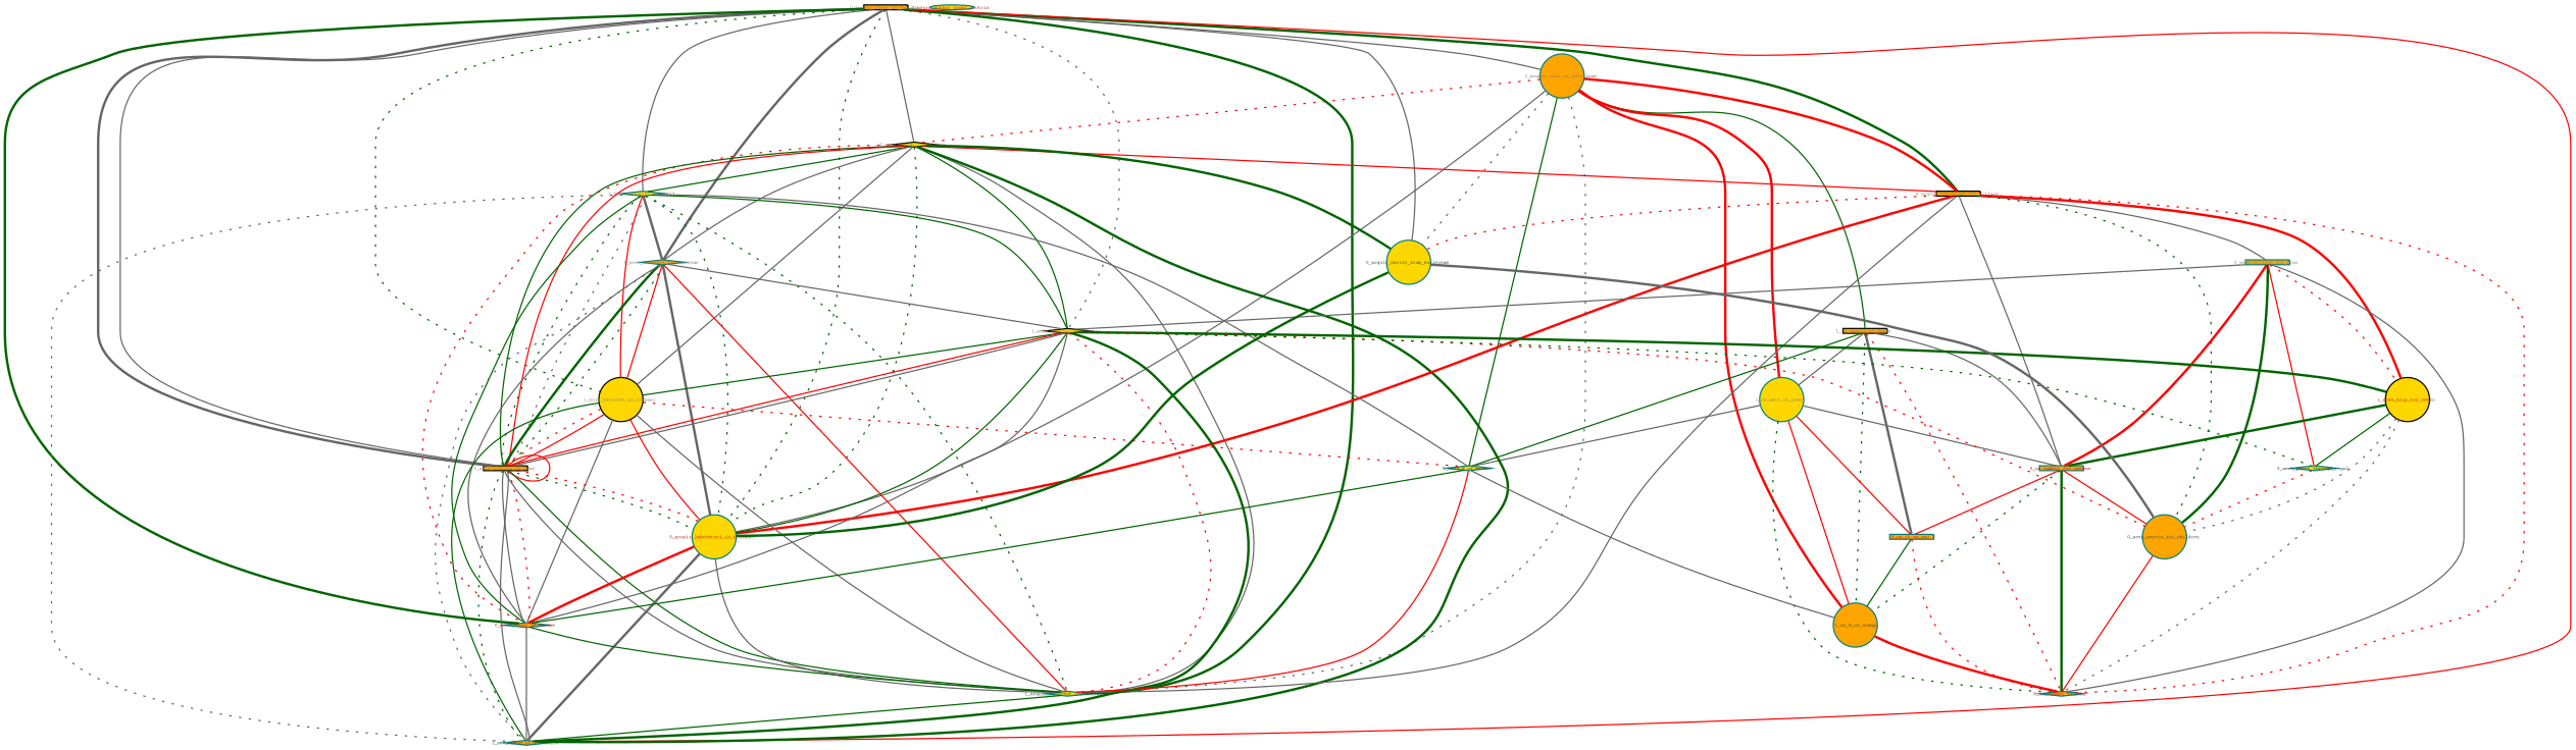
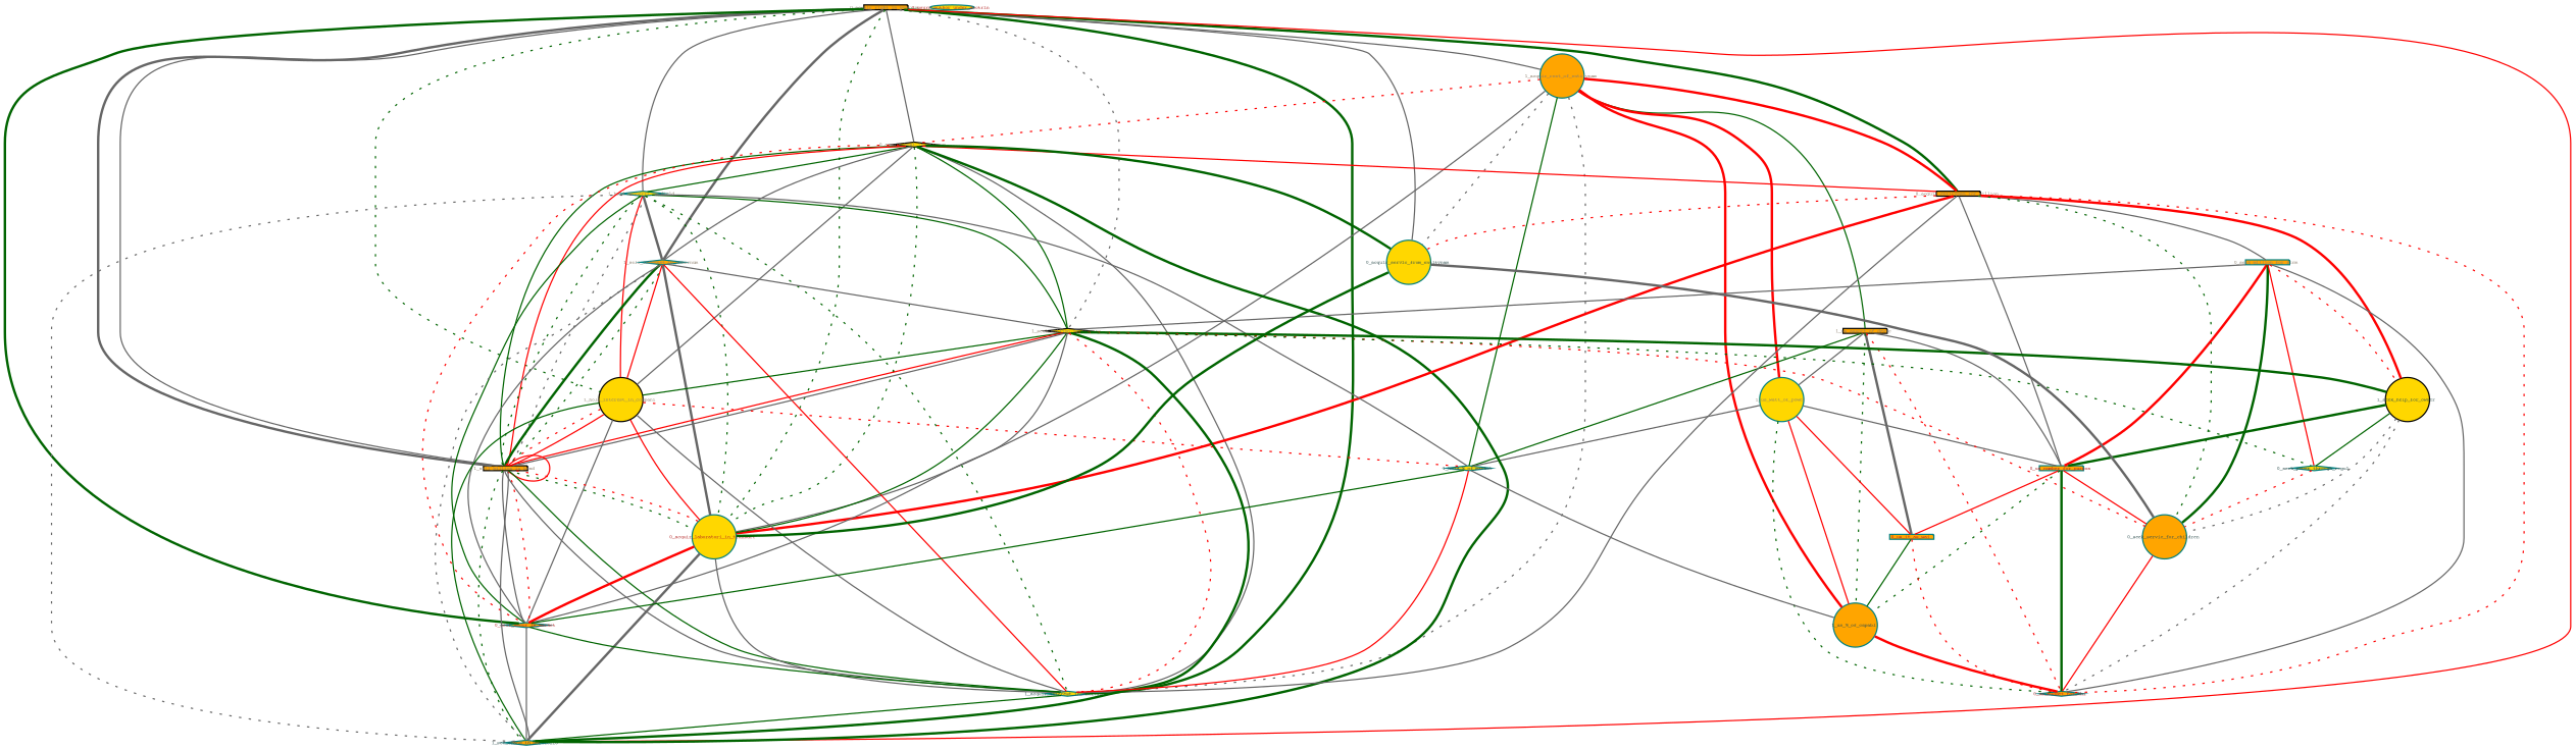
  graph {
    fontname="Courier Prime"
    node [color=teal fillcolor=orange fixedsize=true fontcolor="#8b7d6b" fontname="Courier Prime" fontsize=4 shape=diamond style=filled]
    edge [color=gray40 fontname="Courier Prime" style=solid w=1]
    "0_acquir_right_in_yearnum " [color=black height=.06 shape=note width=.5]
    "1_acquir_rest_of_entitynam " [height=.06 shape=circle width=.5]
    "1_us_assort_of_devic " [color=black height=.06 shape=note width=.5]
    "1_us_watt_of_power " [fillcolor=gold height=.06 shape=circle width=.5]
    "0_acquir_busi_in_yearnum " [color=black fillcolor=gold height=.06 width=.5]
    "0_acquir_entitynam_for_million " [color=black height=.06 shape=note width=.5]
    "0_seek_million_for_firm " [height=.06 shape=note width=.5]
    "1_hold_properti_in_field " [fillcolor=gold height=.06 width=.5]
    "1_sell_interest_in_othernum " [height=.06 width=.5]
    "1_seek_million_in_increas " [color=black fillcolor=gold height=.06 width=.5]
    "1_hold_interest_in_compani " [color=black fillcolor=gold height=.06 shape=circle width=.5]
    "1_sell_billion_in_bond " [color=black height=.06 shape=note width=.5]
-   "1_seek_help_for_owner " [color=black fillcolor=gold fontcolor="#b22222" height=.06 shape=circle width=.5]
+   "1_seek_help_for_owner " [color=black fillcolor=gold fontcolor="#2f4f4f" height=.06 shape=circle width=.5]
    "0_us_number_for_purpos " [fontcolor="#b22222" height=.06 shape=note width=.5]
    "0_acquir_laboratori_in_transact " [fillcolor=gold fontcolor="#b22222" height=.06 shape=circle width=.5]
    "0_us_it_as_wai " [fontcolor="#b22222" height=.06 shape=note width=.5]
    "1_usurp_author_under_doctrin " [fillcolor=gold fontcolor="#b22222" height=.06 shape=ellipse width=.5]
    "0_sell_secur_in_market " [fontcolor="#b22222" height=.06 width=.5]
    "0_us_budget_for_thi " [fontcolor="#b22222" height=.06 width=.5]
    "0_acquir_servic_from_entitynam " [fillcolor=gold fontcolor="#2f4f4f" height=.06 shape=circle width=.5]
    "1_acquir_interest_in_entitynam " [fillcolor=gold fontcolor="#2f4f4f" height=.06 width=.5]
    "1_see_chang_in_portfolio " [fontcolor="#2f4f4f" height=.06 width=.5]
    "1_hold_%_of_market " [fillcolor=gold fontcolor="#2f4f4f" height=.06 width=.5]
-   "1_us_%_of_capabl " [fontcolor="#2f4f4f" height=.06 shape=circle width=.5 label="1_us_%_of_chang"]
+   "1_us_%_of_capabl " [fontcolor="#2f4f4f" height=.06 shape=circle width=.5]
    "0_seek_servic_for_children " [fontcolor="#2f4f4f" height=.06 shape=circle width=.5]
    "0_seek_power_through_regul " [fillcolor=gold fontcolor="#2f4f4f" height=.06 width=.5]
    subgraph sub_1 {
      "0_acquir_right_in_yearnum "
      "1_acquir_rest_of_entitynam "
      "1_us_assort_of_devic "
      "1_us_watt_of_power "
      "0_acquir_busi_in_yearnum "
      "0_acquir_entitynam_for_million "
      "0_seek_million_for_firm "
      "1_hold_properti_in_field "
      "1_sell_interest_in_othernum "
      "1_seek_million_in_increas "
      "1_hold_interest_in_compani "
      "1_sell_billion_in_bond "
    }
    subgraph sub_2 {
      "1_seek_help_for_owner "
      "0_us_number_for_purpos "
      "0_acquir_laboratori_in_transact "
      "0_us_it_as_wai "
      "1_usurp_author_under_doctrin "
      "0_sell_secur_in_market "
      "0_us_budget_for_thi "
    }
    "0_acquir_right_in_yearnum " -- "1_acquir_rest_of_entitynam "
    "0_acquir_right_in_yearnum " -- "0_acquir_busi_in_yearnum " [w=3]
    "0_acquir_right_in_yearnum " -- "0_acquir_entitynam_for_million " [color=darkgreen style=bold]
    "0_acquir_right_in_yearnum " -- "1_hold_properti_in_field "
    "0_acquir_right_in_yearnum " -- "1_sell_interest_in_othernum " [style=bold]
    "0_acquir_right_in_yearnum " -- "1_seek_million_in_increas " [style=dotted]
    "0_acquir_right_in_yearnum " -- "1_hold_interest_in_compani " [color=darkgreen style=dotted]
    "0_acquir_right_in_yearnum " -- "1_sell_billion_in_bond " [style=bold]
    "0_acquir_right_in_yearnum " -- "1_sell_billion_in_bond "
    "0_acquir_right_in_yearnum " -- "0_acquir_laboratori_in_transact " [color=darkgreen style=dotted w=2]
    "0_acquir_right_in_yearnum " -- "0_sell_secur_in_market " [color=darkgreen style=bold]
    "0_acquir_right_in_yearnum " -- "0_acquir_servic_from_entitynam "
    "0_acquir_right_in_yearnum " -- "1_acquir_interest_in_entitynam " [color=darkgreen style=bold w=2]
    "0_acquir_right_in_yearnum " -- "1_see_chang_in_portfolio " [color=red]
    "1_acquir_rest_of_entitynam " -- "1_us_assort_of_devic " [color=darkgreen]
    "1_acquir_rest_of_entitynam " -- "1_us_watt_of_power " [color=red style=bold]
    "1_acquir_rest_of_entitynam " -- "0_acquir_busi_in_yearnum " [color=red style=dotted]
    "1_acquir_rest_of_entitynam " -- "0_acquir_entitynam_for_million " [color=red style=bold]
    "1_acquir_rest_of_entitynam " -- "0_acquir_laboratori_in_transact "
    "1_acquir_rest_of_entitynam " -- "0_acquir_servic_from_entitynam " [style=dotted w=2]
    "1_acquir_rest_of_entitynam " -- "1_acquir_interest_in_entitynam " [style=dotted w=2]
    "1_acquir_rest_of_entitynam " -- "1_hold_%_of_market " [color=darkgreen]
    "1_acquir_rest_of_entitynam " -- "1_us_%_of_capabl " [color=red style=bold]
    "1_us_assort_of_devic " -- "1_us_watt_of_power " [w=2]
    "1_us_assort_of_devic " -- "0_us_number_for_purpos "
    "1_us_assort_of_devic " -- "0_us_it_as_wai " [style=bold]
    "1_us_assort_of_devic " -- "0_us_budget_for_thi " [color=red style=dotted]
    "1_us_assort_of_devic " -- "1_hold_%_of_market " [color=darkgreen]
    "1_us_assort_of_devic " -- "1_us_%_of_capabl " [color=darkgreen style=dotted w=2]
    "1_us_watt_of_power " -- "0_us_number_for_purpos "
    "1_us_watt_of_power " -- "0_us_it_as_wai " [color=red]
    "1_us_watt_of_power " -- "0_us_budget_for_thi " [color=darkgreen style=dotted]
    "1_us_watt_of_power " -- "1_hold_%_of_market "
    "1_us_watt_of_power " -- "1_us_%_of_capabl " [color=red w=2]
    "0_acquir_busi_in_yearnum " -- "0_acquir_entitynam_for_million " [color=red]
    "0_acquir_busi_in_yearnum " -- "1_hold_properti_in_field " [color=darkgreen]
    "0_acquir_busi_in_yearnum " -- "1_sell_interest_in_othernum "
    "0_acquir_busi_in_yearnum " -- "1_seek_million_in_increas " [color=darkgreen]
    "0_acquir_busi_in_yearnum " -- "1_hold_interest_in_compani "
    "0_acquir_busi_in_yearnum " -- "1_sell_billion_in_bond " [color=darkgreen]
    "0_acquir_busi_in_yearnum " -- "1_sell_billion_in_bond " [color=red]
    "0_acquir_busi_in_yearnum " -- "0_acquir_laboratori_in_transact " [color=darkgreen style=dotted w=2]
    "0_acquir_busi_in_yearnum " -- "0_sell_secur_in_market " [color=red style=dotted]
    "0_acquir_busi_in_yearnum " -- "0_acquir_servic_from_entitynam " [color=darkgreen style=bold]
    "0_acquir_busi_in_yearnum " -- "1_acquir_interest_in_entitynam " [w=2]
    "0_acquir_busi_in_yearnum " -- "1_see_chang_in_portfolio " [color=darkgreen style=bold]
    "0_acquir_entitynam_for_million " -- "0_seek_million_for_firm "
    "0_acquir_entitynam_for_million " -- "1_seek_help_for_owner " [color=red style=bold]
    "0_acquir_entitynam_for_million " -- "0_us_number_for_purpos "
    "0_acquir_entitynam_for_million " -- "0_acquir_laboratori_in_transact " [color=red style=bold]
    "0_acquir_entitynam_for_million " -- "0_us_budget_for_thi " [color=red style=dotted]
    "0_acquir_entitynam_for_million " -- "0_acquir_servic_from_entitynam " [color=red style=dotted]
    "0_acquir_entitynam_for_million " -- "1_acquir_interest_in_entitynam "
    "0_acquir_entitynam_for_million " -- "0_seek_servic_for_children " [color=darkgreen style=dotted]
    "0_seek_million_for_firm " -- "1_seek_million_in_increas " [w=2]
    "0_seek_million_for_firm " -- "1_seek_help_for_owner " [color=red style=dotted w=2]
    "0_seek_million_for_firm " -- "0_us_number_for_purpos " [color=red style=bold]
    "0_seek_million_for_firm " -- "0_us_budget_for_thi "
    "0_seek_million_for_firm " -- "0_seek_servic_for_children " [color=darkgreen style=bold w=2]
    "0_seek_million_for_firm " -- "0_seek_power_through_regul " [color=red]
    "1_hold_properti_in_field " -- "1_sell_interest_in_othernum " [style=bold]
    "1_hold_properti_in_field " -- "1_seek_million_in_increas " [color=darkgreen]
    "1_hold_properti_in_field " -- "1_hold_interest_in_compani " [color=red w=2]
    "1_hold_properti_in_field " -- "1_sell_billion_in_bond " [color=darkgreen style=dotted]
    "1_hold_properti_in_field " -- "1_sell_billion_in_bond " [style=dotted]
    "1_hold_properti_in_field " -- "0_acquir_laboratori_in_transact " [color=darkgreen style=dotted]
    "1_hold_properti_in_field " -- "0_sell_secur_in_market " [color=darkgreen]
    "1_hold_properti_in_field " -- "1_acquir_interest_in_entitynam " [color=darkgreen style=dotted]
    "1_hold_properti_in_field " -- "1_see_chang_in_portfolio " [style=dotted]
    "1_hold_properti_in_field " -- "1_hold_%_of_market "
    "1_sell_interest_in_othernum " -- "1_seek_million_in_increas "
    "1_sell_interest_in_othernum " -- "1_hold_interest_in_compani " [color=red w=2]
    "1_sell_interest_in_othernum " -- "1_sell_billion_in_bond " [color=darkgreen style=bold w=2]
    "1_sell_interest_in_othernum " -- "1_sell_billion_in_bond " [color=darkgreen style=dotted w=2]
    "1_sell_interest_in_othernum " -- "0_acquir_laboratori_in_transact " [style=bold]
    "1_sell_interest_in_othernum " -- "0_sell_secur_in_market " [w=2]
    "1_sell_interest_in_othernum " -- "1_acquir_interest_in_entitynam " [color=red w=2]
    "1_sell_interest_in_othernum " -- "1_see_chang_in_portfolio " [style=dotted]
    "1_seek_million_in_increas " -- "1_hold_interest_in_compani " [color=darkgreen]
    "1_seek_million_in_increas " -- "1_sell_billion_in_bond " [color=red]
    "1_seek_million_in_increas " -- "1_sell_billion_in_bond "
    "1_seek_million_in_increas " -- "1_seek_help_for_owner " [color=darkgreen style=bold]
    "1_seek_million_in_increas " -- "0_acquir_laboratori_in_transact " [color=darkgreen]
    "1_seek_million_in_increas " -- "0_sell_secur_in_market "
    "1_seek_million_in_increas " -- "1_acquir_interest_in_entitynam " [color=red style=dotted]
    "1_seek_million_in_increas " -- "1_see_chang_in_portfolio " [color=darkgreen style=bold]
    "1_seek_million_in_increas " -- "0_seek_servic_for_children " [color=red style=dotted]
    "1_seek_million_in_increas " -- "0_seek_power_through_regul " [color=darkgreen style=dotted]
    "1_hold_interest_in_compani " -- "1_sell_billion_in_bond " [color=red style=dotted]
    "1_hold_interest_in_compani " -- "1_sell_billion_in_bond " [color=red]
    "1_hold_interest_in_compani " -- "0_acquir_laboratori_in_transact " [color=red]
    "1_hold_interest_in_compani " -- "0_sell_secur_in_market "
    "1_hold_interest_in_compani " -- "1_acquir_interest_in_entitynam " [w=2]
    "1_hold_interest_in_compani " -- "1_see_chang_in_portfolio " [color=darkgreen]
    "1_hold_interest_in_compani " -- "1_hold_%_of_market " [color=red style=dotted]
    "1_sell_billion_in_bond " -- "1_sell_billion_in_bond " [color=red w=4]
    "1_sell_billion_in_bond " -- "0_acquir_laboratori_in_transact " [color=darkgreen style=dotted]
    "1_sell_billion_in_bond " -- "0_sell_secur_in_market " [w=2]
    "1_sell_billion_in_bond " -- "0_sell_secur_in_market " [color=red style=dotted w=2]
    "1_sell_billion_in_bond " -- "1_acquir_interest_in_entitynam "
    "1_sell_billion_in_bond " -- "1_acquir_interest_in_entitynam " [color=darkgreen]
    "1_sell_billion_in_bond " -- "1_see_chang_in_portfolio " [color=darkgreen style=dotted]
    "1_sell_billion_in_bond " -- "1_see_chang_in_portfolio "
    "1_seek_help_for_owner " -- "0_us_number_for_purpos " [color=darkgreen style=bold]
    "1_seek_help_for_owner " -- "0_us_budget_for_thi " [style=dotted]
    "1_seek_help_for_owner " -- "0_seek_servic_for_children " [style=dotted w=2]
    "1_seek_help_for_owner " -- "0_seek_power_through_regul " [color=darkgreen]
    "0_us_number_for_purpos " -- "0_us_it_as_wai " [color=red]
    "0_us_number_for_purpos " -- "0_us_budget_for_thi " [color=darkgreen style=bold w=2]
    "0_us_number_for_purpos " -- "1_us_%_of_capabl " [color=darkgreen style=dotted]
    "0_us_number_for_purpos " -- "0_seek_servic_for_children " [color=red]
    "0_acquir_laboratori_in_transact " -- "1_sell_billion_in_bond " [color=red style=dotted]
    "0_acquir_laboratori_in_transact " -- "0_sell_secur_in_market " [color=red style=bold]
    "0_acquir_laboratori_in_transact " -- "1_acquir_interest_in_entitynam " [w=2]
    "0_acquir_laboratori_in_transact " -- "1_see_chang_in_portfolio " [style=bold]
    "0_us_it_as_wai " -- "0_us_budget_for_thi " [color=red style=dotted]
    "0_us_it_as_wai " -- "1_us_%_of_capabl " [color=darkgreen]
    "0_sell_secur_in_market " -- "1_acquir_interest_in_entitynam " [color=darkgreen]
    "0_sell_secur_in_market " -- "1_see_chang_in_portfolio "
    "0_acquir_servic_from_entitynam " -- "0_acquir_laboratori_in_transact " [color=darkgreen style=bold]
    "0_acquir_servic_from_entitynam " -- "0_seek_servic_for_children " [style=bold]
    "1_acquir_interest_in_entitynam " -- "1_see_chang_in_portfolio " [color=darkgreen]
    "1_hold_%_of_market " -- "0_sell_secur_in_market " [color=darkgreen]
    "1_hold_%_of_market " -- "1_acquir_interest_in_entitynam " [color=red w=2]
    "1_hold_%_of_market " -- "1_us_%_of_capabl " [w=2]
    "1_us_%_of_capabl " -- "0_us_budget_for_thi " [color=red style=bold]
    "0_seek_servic_for_children " -- "0_us_budget_for_thi " [color=red]
    "0_seek_power_through_regul " -- "0_seek_servic_for_children " [color=red style=dotted]
  }
